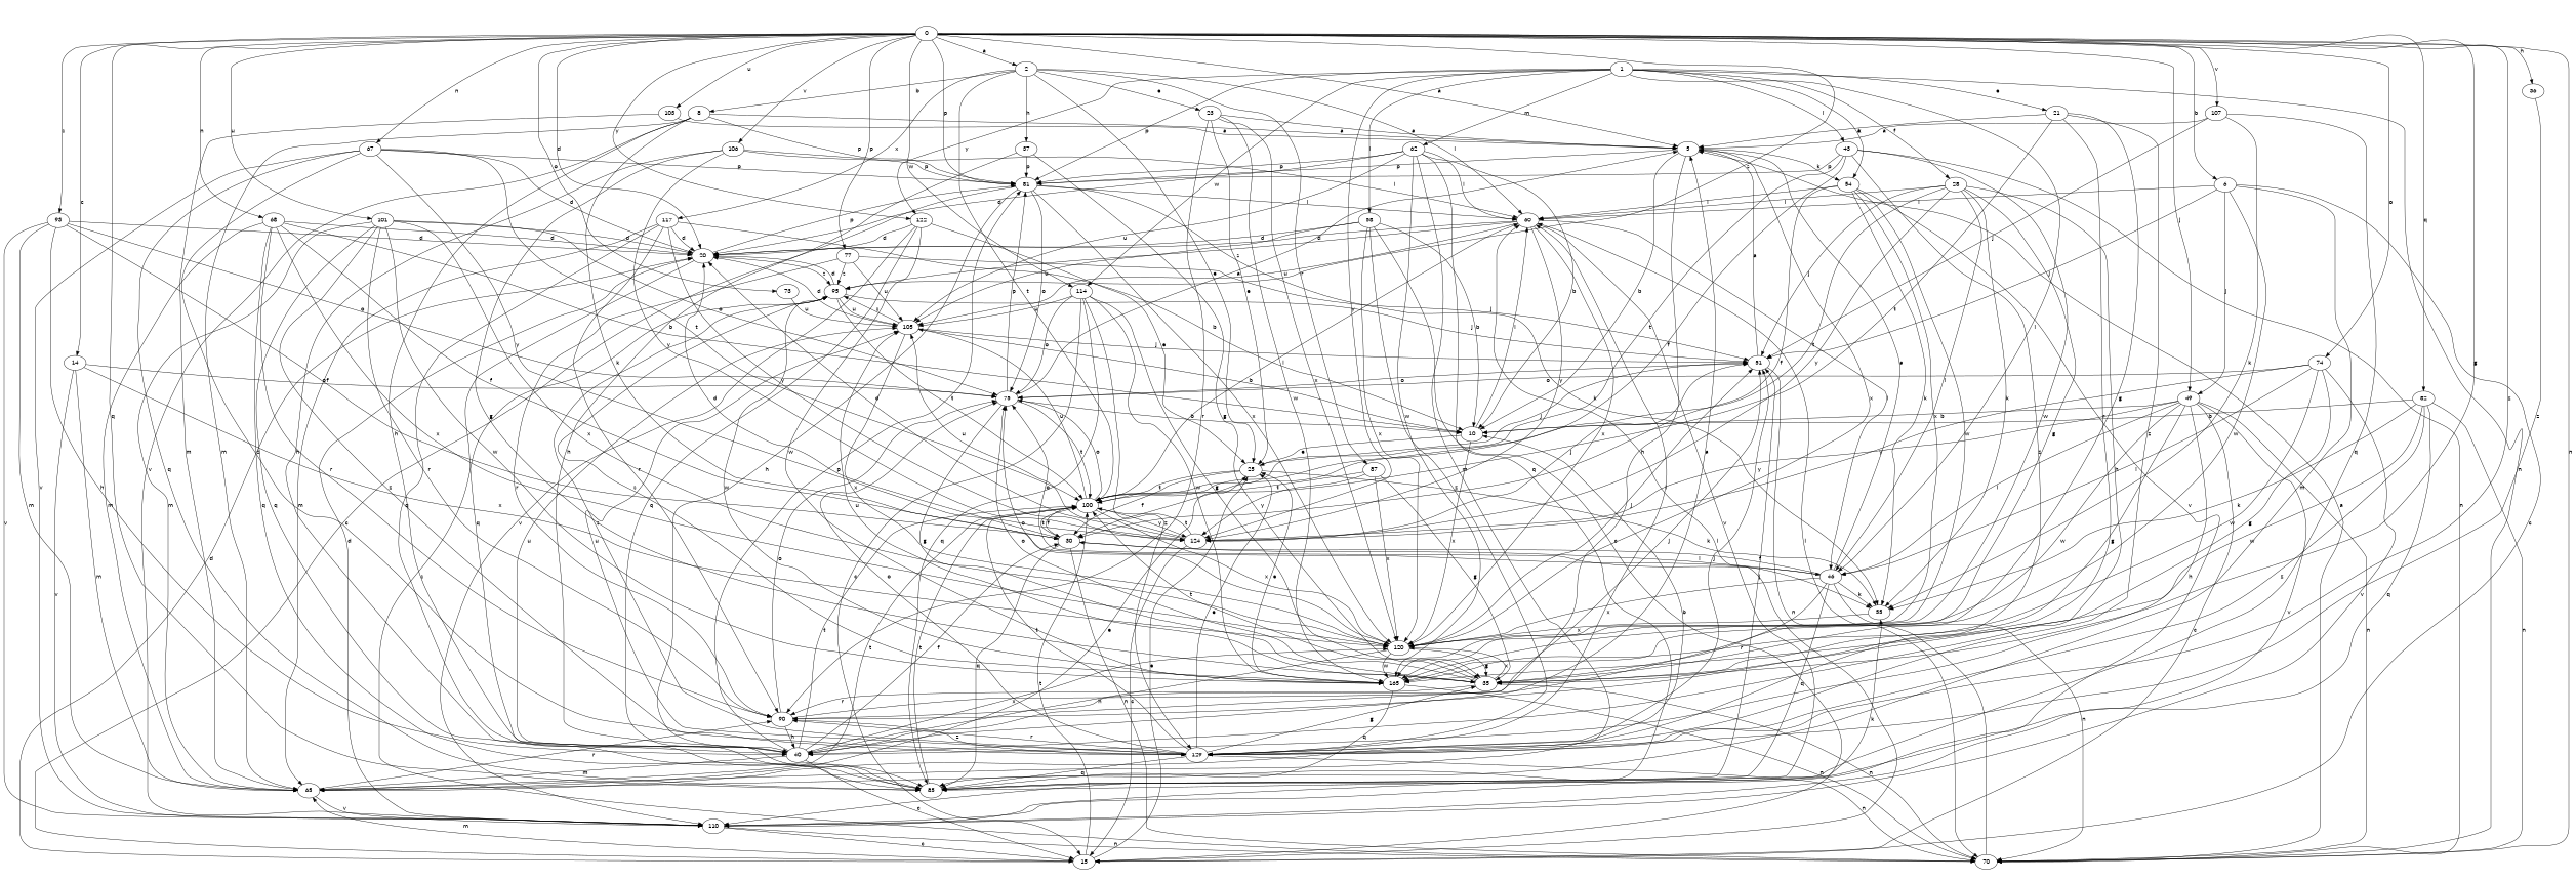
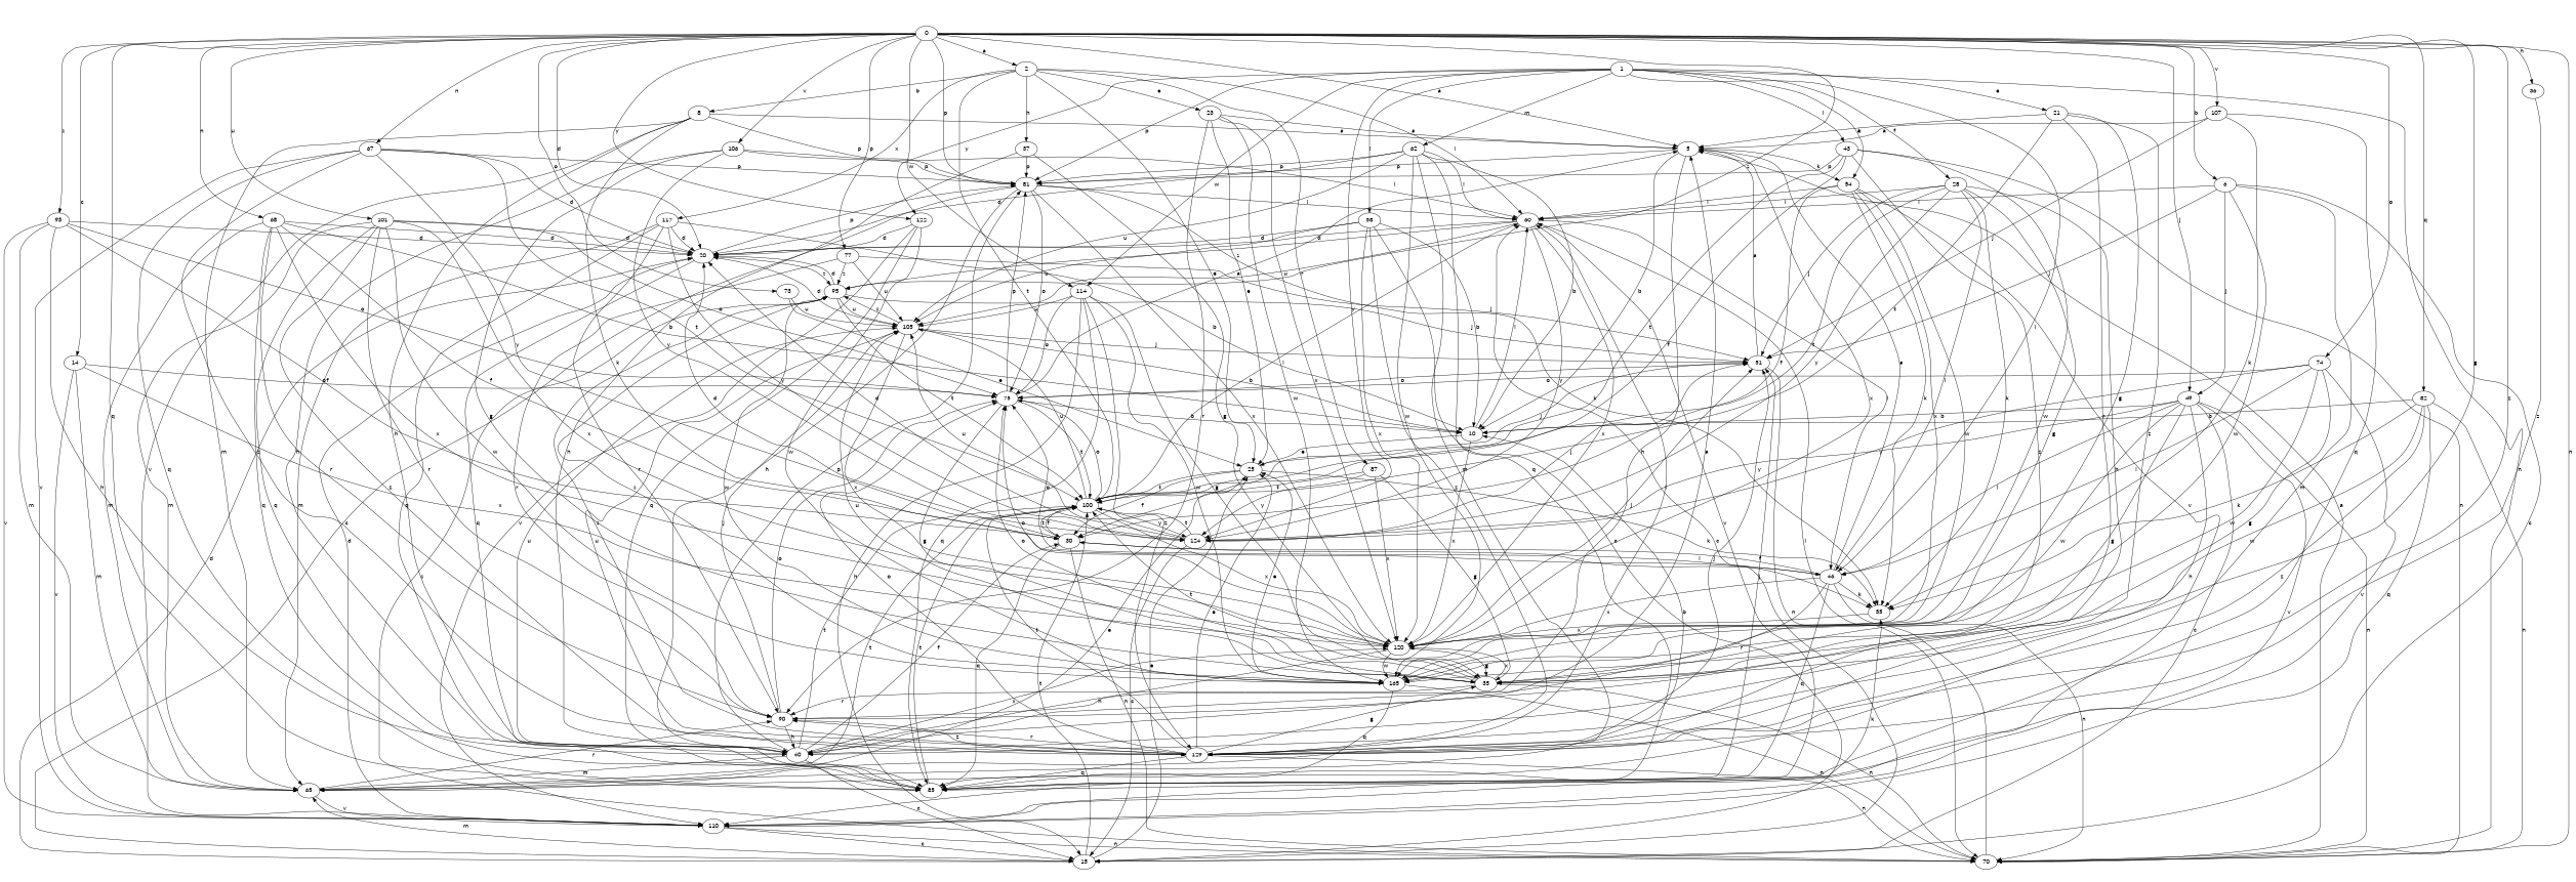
  strict digraph {
    fontname=Lato
    node [fontname=Lato]
    edge [fontname=Lato]
    0
    2
    5
    6
    14
    20
    35
    36
    49
    67
    68
    70
    73
    74
    77
    81
    82
    85
    93
    95
    101
-   103
    106
    107
    114
    122
    129
    8
    23
    25
    37
    60
    87
    100
    117
    54
    10
    40
    120
    15
    51
    65
    n43 [label=165]
    110
    75
    90
    105
    46
    124
    30
    55
    1
    21
    28
    43
    58
    62
    0 -> 2 [label=a]
    0 -> 5 [label=a]
    0 -> 6 [label=b]
    0 -> 14 [label=c]
    0 -> 20 [label=d]
    0 -> 35 [label=g]
    0 -> 36 [label=h]
    0 -> 49 [label=j]
    0 -> 67 [label=n]
    0 -> 68 [label=n]
    0 -> 70 [label=n]
    0 -> 73 [label=o]
    0 -> 74 [label=o]
    0 -> 77 [label=p]
    0 -> 81 [label=p]
    0 -> 82 [label=q]
    0 -> 85 [label=q]
    0 -> 93 [label=s]
    0 -> 95 [label=s]
    0 -> 101 [label=u]
-   0 -> 103 [label=u]
    0 -> 106 [label=v]
    0 -> 107 [label=v]
    0 -> 114 [label=w]
    0 -> 122 [label=y]
    0 -> 129 [label=z]
    2 -> 8 [label=b]
    2 -> 23 [label=e]
    2 -> 25 [label=e]
    2 -> 37 [label=h]
    2 -> 60 [label=l]
    2 -> 87 [label=r]
    2 -> 100 [label=t]
    2 -> 117 [label=x]
    5 -> 81 [label=p]
    5 -> 54 [label=k]
    5 -> 10 [label=b]
    5 -> 40 [label=h]
    5 -> 120 [label=x]
    6 -> 49 [label=j]
    6 -> 60 [label=l]
    6 -> 15 [label=c]
    6 -> 51 [label=j]
    6 -> 65 [label=m]
    6 -> n43 [label=w]
    14 -> 120 [label=x]
    14 -> 65 [label=m]
    14 -> 110 [label=v]
    14 -> 75 [label=o]
    20 -> 81 [label=p]
    20 -> 85 [label=q]
    20 -> 95 [label=s]
    35 -> 70 [label=n]
    35 -> 100 [label=t]
    35 -> 120 [label=x]
    35 -> 75 [label=o]
    35 -> 90 [label=r]
    35 -> 105 [label=u]
    36 -> 129 [label=z]
    49 -> 35 [label=g]
    49 -> 70 [label=n]
    49 -> 10 [label=b]
    49 -> 40 [label=h]
    49 -> 15 [label=c]
    49 -> n43 [label=w]
    49 -> 110 [label=v]
    49 -> 46 [label=i]
    49 -> 124 [label=y]
    67 -> 20 [label=d]
    67 -> 81 [label=p]
    67 -> 85 [label=q]
    67 -> 129 [label=z]
    67 -> 100 [label=t]
    67 -> 110 [label=v]
    67 -> 124 [label=y]
    68 -> 20 [label=d]
    68 -> 85 [label=q]
    68 -> 10 [label=b]
    68 -> 120 [label=x]
    68 -> 65 [label=m]
    68 -> 90 [label=r]
    68 -> 30 [label=f]
    70 -> 5 [label=a]
    70 -> 95 [label=s]
    70 -> 60 [label=l]
-   122 -> 25 [label=e]
+   73 -> 25 [label=e]
    73 -> 105 [label=u]
    74 -> 35 [label=g]
    74 -> n43 [label=w]
    74 -> 110 [label=v]
    74 -> 75 [label=o]
    74 -> 46 [label=i]
    74 -> 124 [label=y]
    77 -> 95 [label=s]
    77 -> 51 [label=j]
    77 -> 90 [label=r]
    77 -> 105 [label=u]
    81 -> 60 [label=l]
    81 -> 40 [label=h]
    81 -> 120 [label=x]
    81 -> 15 [label=c]
    81 -> 75 [label=o]
    81 -> 55 [label=k]
    82 -> 70 [label=n]
    82 -> 85 [label=q]
    82 -> 129 [label=z]
    82 -> 10 [label=b]
    82 -> n43 [label=w]
    82 -> 55 [label=k]
    85 -> 100 [label=t]
    85 -> 51 [label=j]
    93 -> 20 [label=d]
    93 -> 40 [label=h]
    93 -> 65 [label=m]
    93 -> 110 [label=v]
    93 -> 75 [label=o]
    93 -> 30 [label=f]
    95 -> 20 [label=d]
    95 -> 100 [label=t]
    95 -> 51 [label=j]
    95 -> n43 [label=w]
    95 -> 105 [label=u]
    101 -> 20 [label=d]
    101 -> 85 [label=q]
    101 -> 129 [label=z]
    101 -> 120 [label=x]
    101 -> 65 [label=m]
    101 -> n43 [label=w]
    101 -> 75 [label=o]
    101 -> 90 [label=r]
-   103 -> 5 [label=a]
-   103 -> 65 [label=m]
    106 -> 35 [label=g]
    106 -> 81 [label=p]
    106 -> 60 [label=l]
    106 -> 40 [label=h]
    106 -> 124 [label=y]
    107 -> 5 [label=a]
    107 -> 85 [label=q]
    107 -> 51 [label=j]
    107 -> 55 [label=k]
    114 -> 35 [label=g]
    114 -> 85 [label=q]
    114 -> 129 [label=z]
-   114 -> 15 [label=c]
+   114 -> 15 [label=h]
    114 -> n43 [label=w]
    114 -> 75 [label=o]
    114 -> 105 [label=u]
    122 -> 20 [label=d]
    122 -> 85 [label=q]
    122 -> n43 [label=w]
    122 -> 110 [label=v]
    129 -> 35 [label=g]
    129 -> 70 [label=n]
    129 -> 85 [label=q]
    129 -> 95 [label=s]
    129 -> 25 [label=e]
    129 -> 60 [label=l]
    129 -> 100 [label=t]
    129 -> 51 [label=j]
    129 -> 75 [label=o]
    129 -> 90 [label=r]
    129 -> 105 [label=u]
    8 -> 5 [label=a]
    8 -> 81 [label=p]
    8 -> 40 [label=h]
    8 -> 65 [label=m]
    8 -> 110 [label=v]
    8 -> 55 [label=k]
    23 -> 5 [label=a]
    23 -> 25 [label=e]
    23 -> 120 [label=x]
    23 -> n43 [label=w]
    23 -> 90 [label=r]
    25 -> 100 [label=t]
    25 -> 51 [label=j]
    25 -> 30 [label=f]
    25 -> 55 [label=k]
    37 -> 35 [label=g]
    37 -> 81 [label=p]
    37 -> 40 [label=h]
    60 -> 20 [label=d]
    60 -> 95 [label=s]
    60 -> 120 [label=x]
    60 -> 110 [label=v]
    60 -> 105 [label=u]
    60 -> 46 [label=i]
    60 -> 124 [label=y]
    87 -> 35 [label=g]
    87 -> 100 [label=t]
    87 -> 120 [label=x]
    87 -> 124 [label=y]
    100 -> 60 [label=l]
    100 -> 120 [label=x]
    100 -> 75 [label=o]
    100 -> 105 [label=u]
    100 -> 124 [label=y]
    100 -> 30 [label=f]
    117 -> 20 [label=d]
    117 -> 85 [label=q]
    117 -> 10 [label=b]
    117 -> 65 [label=m]
    117 -> 90 [label=r]
    117 -> 124 [label=y]
    54 -> 60 [label=l]
    54 -> 120 [label=x]
    54 -> n43 [label=w]
    54 -> 110 [label=v]
    54 -> 30 [label=f]
    54 -> 55 [label=k]
    10 -> 25 [label=e]
    10 -> 60 [label=l]
    10 -> 120 [label=x]
    40 -> 5 [label=a]
    40 -> 81 [label=p]
    40 -> 100 [label=t]
    40 -> 120 [label=x]
    40 -> 15 [label=c]
    40 -> 65 [label=m]
    40 -> 105 [label=u]
    40 -> 30 [label=f]
    120 -> 35 [label=g]
    120 -> 40 [label=h]
    120 -> 51 [label=j]
    120 -> n43 [label=w]
    120 -> 75 [label=o]
    15 -> 20 [label=d]
    15 -> 25 [label=e]
-   15 -> 60 [label=l]
+   15 -> 60 [label=c]
    15 -> 100 [label=t]
    15 -> 65 [label=m]
    51 -> 5 [label=a]
    51 -> 70 [label=n]
    51 -> 75 [label=o]
    65 -> 25 [label=e]
    65 -> 100 [label=t]
    65 -> 10 [label=b]
    65 -> 110 [label=v]
    65 -> 90 [label=r]
    n43 -> 70 [label=n]
    n43 -> 85 [label=q]
    n43 -> 95 [label=s]
    n43 -> 25 [label=e]
    110 -> 20 [label=d]
    110 -> 70 [label=n]
    110 -> 15 [label=c]
    110 -> 55 [label=k]
    75 -> 5 [label=a]
    75 -> 35 [label=g]
    75 -> 81 [label=p]
    75 -> 100 [label=t]
    75 -> 10 [label=b]
    90 -> 129 [label=z]
    90 -> 40 [label=h]
-   90 -> 51 [label=j]
+   90 -> 105 [label=j]
    90 -> 75 [label=o]
    105 -> 20 [label=d]
    105 -> 95 [label=s]
    105 -> 10 [label=b]
    105 -> 120 [label=x]
    105 -> 51 [label=j]
    46 -> 5 [label=a]
    46 -> 70 [label=n]
    46 -> 85 [label=q]
    46 -> 120 [label=x]
    46 -> 75 [label=o]
    46 -> 90 [label=r]
    46 -> 30 [label=f]
    46 -> 55 [label=k]
    124 -> 20 [label=d]
    124 -> 100 [label=t]
    124 -> 15 [label=c]
    124 -> 51 [label=j]
    124 -> 105 [label=u]
    30 -> 20 [label=d]
    30 -> 70 [label=n]
    30 -> 85 [label=q]
    30 -> 100 [label=t]
    30 -> 46 [label=i]
    55 -> 120 [label=x]
    1 -> 70 [label=n]
    1 -> 81 [label=p]
    1 -> 114 [label=w]
    1 -> 122 [label=y]
    1 -> 54 [label=k]
    1 -> 46 [label=i]
    1 -> 124 [label=y]
    1 -> 21 [label=e]
    1 -> 28 [label=f]
    1 -> 43 [label=i]
    1 -> 58 [label=l]
    1 -> 62 [label=m]
    21 -> 5 [label=a]
    21 -> 35 [label=g]
    21 -> 129 [label=z]
    21 -> 100 [label=t]
    21 -> 90 [label=r]
    28 -> 35 [label=g]
    28 -> 60 [label=l]
    28 -> 100 [label=t]
    28 -> 40 [label=h]
    28 -> 51 [label=j]
    28 -> 46 [label=i]
    28 -> 124 [label=y]
    28 -> 55 [label=k]
    43 -> 70 [label=n]
    43 -> 81 [label=p]
    43 -> 129 [label=z]
    43 -> 100 [label=t]
    43 -> n43 [label=w]
    43 -> 30 [label=f]
    58 -> 20 [label=d]
    58 -> 129 [label=z]
    58 -> 10 [label=b]
    58 -> 120 [label=x]
    58 -> 15 [label=c]
    58 -> 105 [label=u]
    62 -> 20 [label=d]
    62 -> 81 [label=p]
    62 -> 85 [label=q]
    62 -> 60 [label=l]
    62 -> 10 [label=b]
    62 -> 65 [label=m]
    62 -> n43 [label=w]
    62 -> 105 [label=u]
  }
